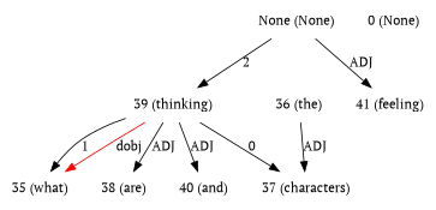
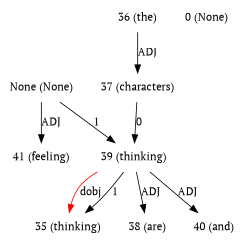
  digraph {
    fontname="PT Serif"
    node [fontname="PT Serif" shape=plaintext]
    edge [dir=forward fontname="PT Serif"]
    n1 [label="None (None)"]
    n2 [label="39 (thinking)"]
    n3 [label="41 (feeling)"]
-   n4 [label="35 (what)"]
+   n4 [label="35 (thinking)"]
    n5 [label="37 (characters)"]
    n6 [label="38 (are)"]
    n7 [label="40 (and)"]
    n8 [label="0 (None)"]
    n9 [label="36 (the)"]
-   n1 -> n2 [label=2]
+   n1 -> n2 [label=1]
    n1 -> n3 [label=ADJ]
    n2 -> n4 [color=red label=dobj]
    n2 -> n4 [label=1]
-   n2 -> n5 [label=0]
+   n5 -> n2 [label=0]
    n2 -> n6 [label=ADJ]
    n2 -> n7 [label=ADJ]
    n9 -> n5 [label=ADJ]
  }
